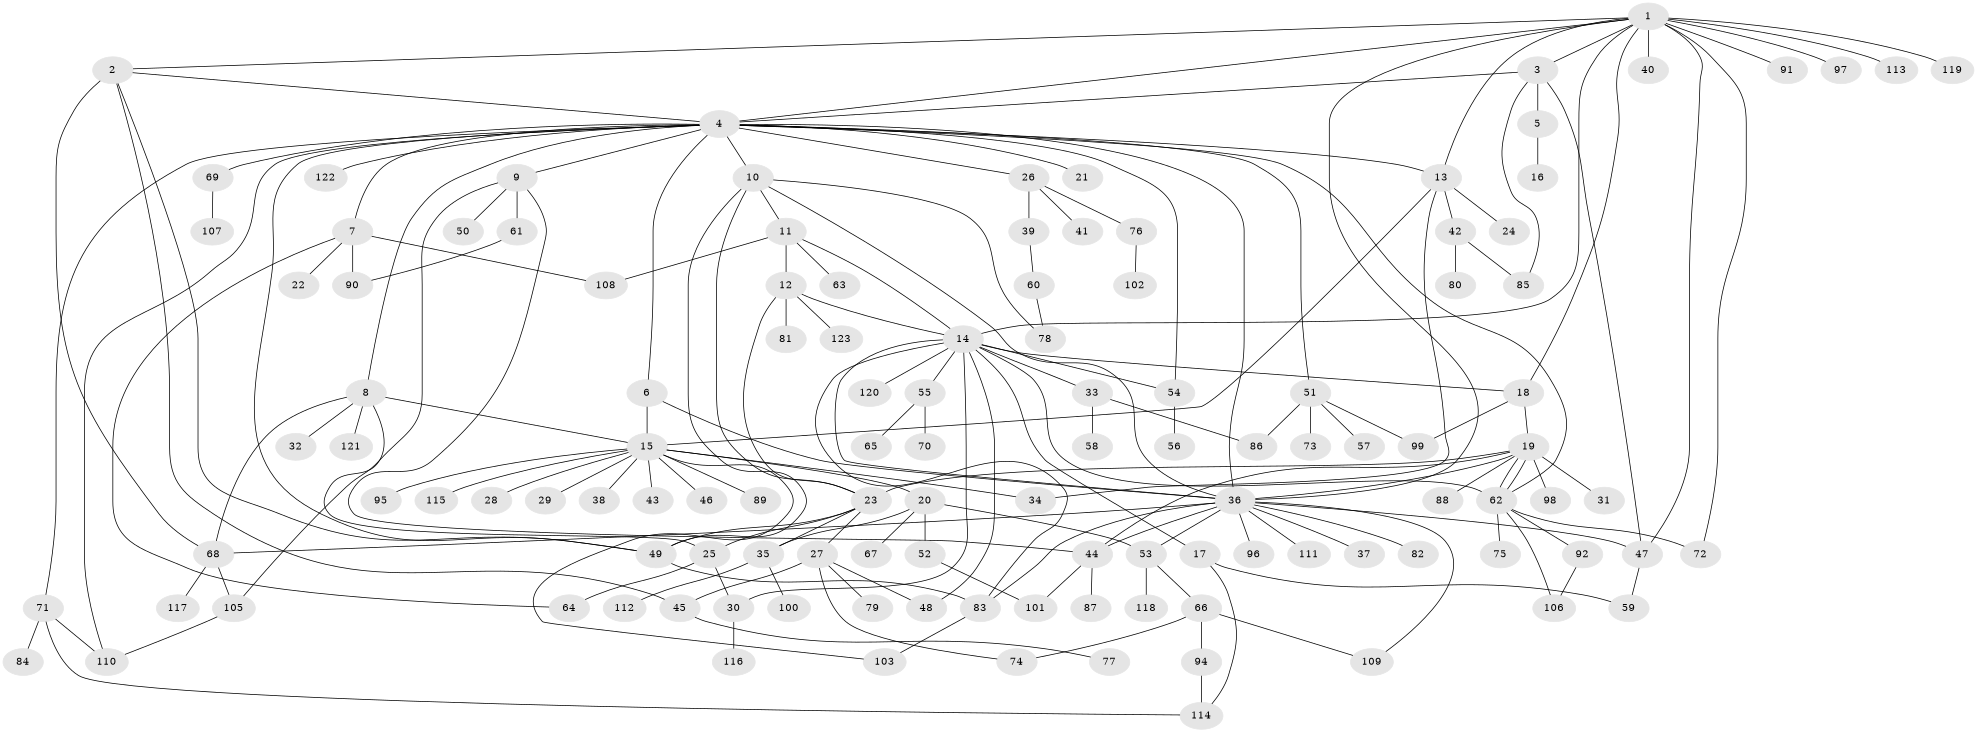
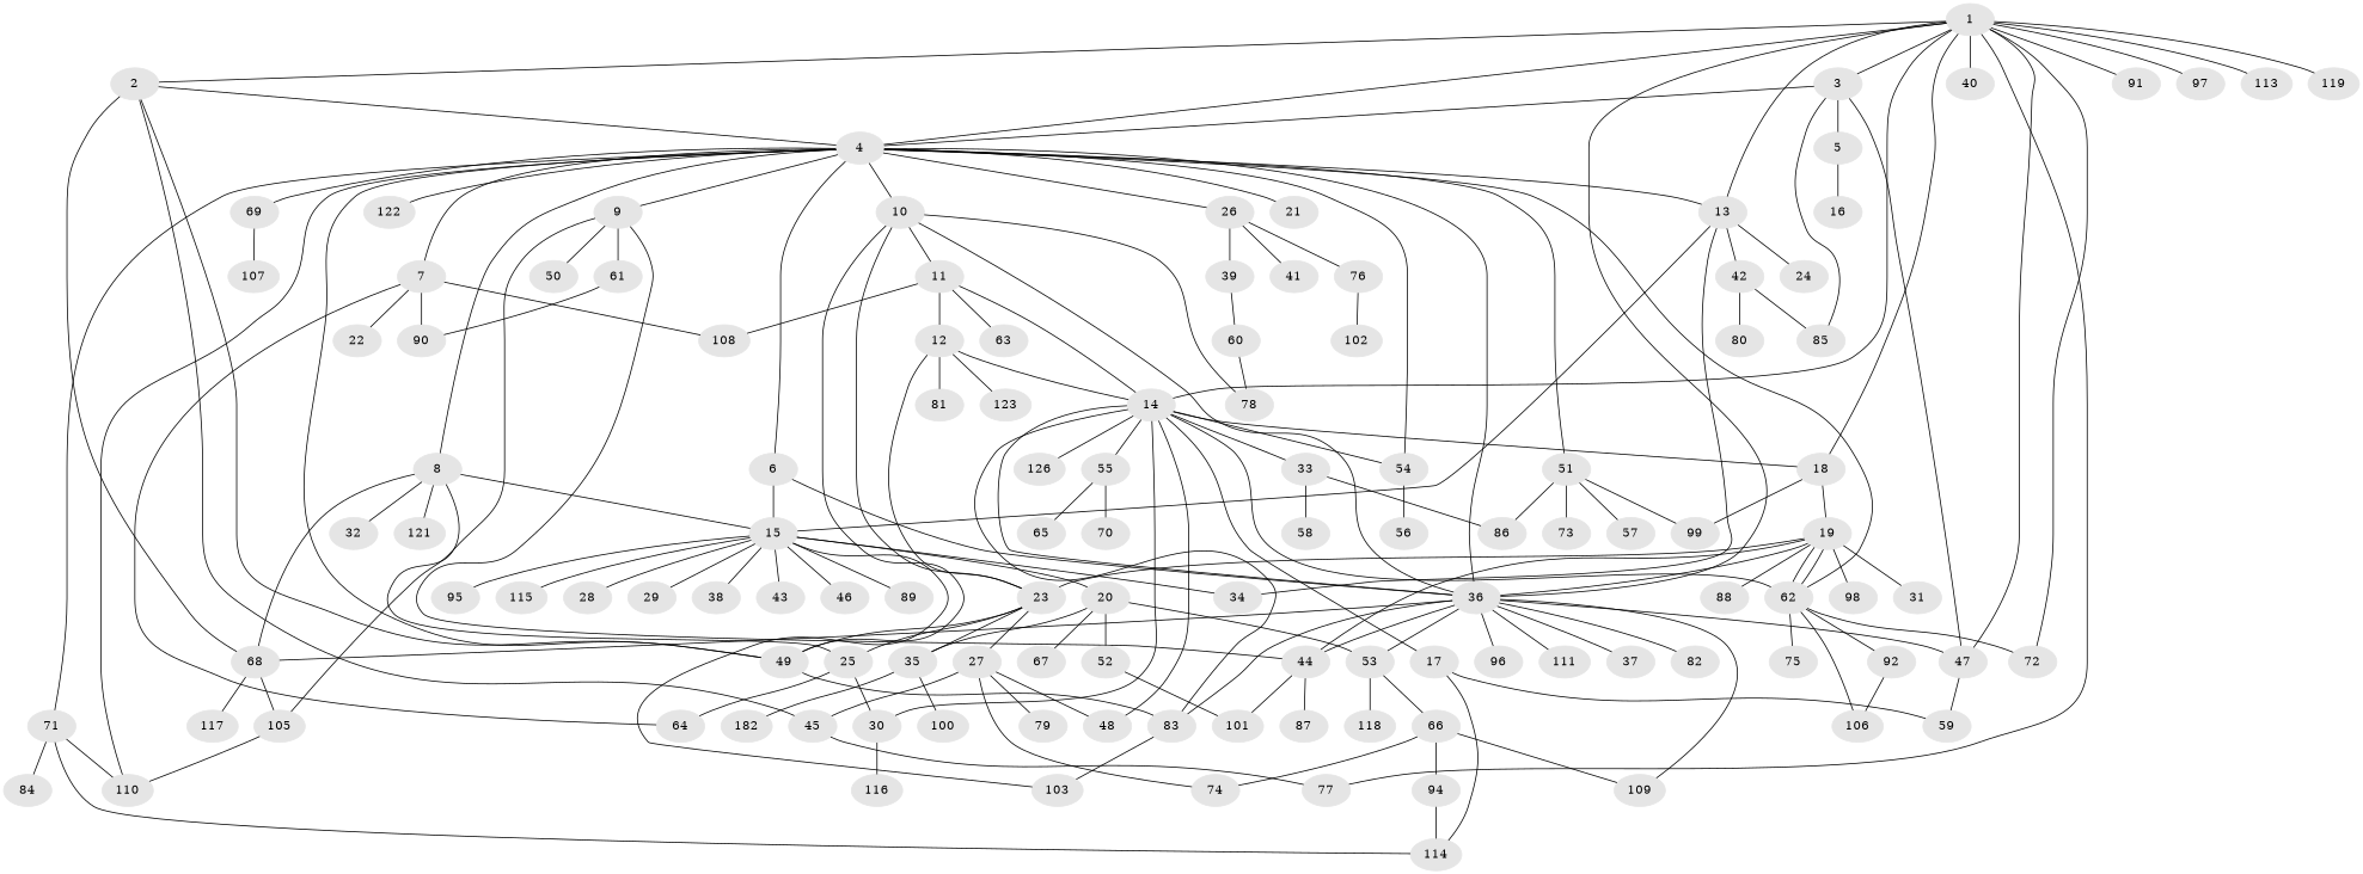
  graph {
    node [color=gray90 style=filled]
    1
    2
    3
    4
    13
    14
    18
    36
    40
    47
    72
    77
    91
    97
    113
    119
    45
    49
    68
    5
    85
    6
    7
    8
    9
    10
    21
    26
    51
    54
    62
    69
    71
    110
    122
    15
    24
    34
    42
    17
    30
    33
    48
    55
-   120
+   120 [label=126]
    83
    19
    99
    44
    53
    37
    82
    96
    109
    111
    59
    105
    117
    16
    22
    64
    90
    108
    25
    32
    121
    50
    61
    11
    23
    78
    39
    41
    76
    86
    57
    73
    56
    75
    92
    106
    107
    114
    84
    20
    28
    29
    38
    43
    46
    89
    95
    103
    115
    87
    101
    12
    63
    35
    27
    81
    123
    80
    116
    58
    65
    70
    52
    67
    31
    88
    98
    100
-   112
+   112 [label=182]
    66
    118
    79
    74
    60
    102
    94
    1 -- 2
    1 -- 3
    1 -- 4
    1 -- 13
    1 -- 14
    1 -- 18
    1 -- 36
    1 -- 40
    1 -- 47
    1 -- 72
+   1 -- 77
    1 -- 91
    1 -- 97
    1 -- 113
    1 -- 119
    2 -- 4
    2 -- 45
    2 -- 49
    2 -- 68
    3 -- 4
    3 -- 47
    3 -- 5
    3 -- 85
    4 -- 13
    4 -- 36
    4 -- 49
    4 -- 6
    4 -- 7
    4 -- 8
    4 -- 9
    4 -- 10
    4 -- 21
    4 -- 26
    4 -- 51
    4 -- 54
    4 -- 62
    4 -- 69
    4 -- 71
    4 -- 110
    4 -- 122
    13 -- 15
    13 -- 24
    13 -- 34
    13 -- 42
    14 -- 18
    14 -- 36
    14 -- 54
    14 -- 62
    14 -- 17
    14 -- 30
    14 -- 33
    14 -- 48
    14 -- 55
    14 -- 120
    14 -- 83
    18 -- 19
    18 -- 99
    36 -- 47
    36 -- 68
    36 -- 83
    36 -- 44
    36 -- 53
    36 -- 37
    36 -- 82
    36 -- 96
    36 -- 109
    36 -- 111
    47 -- 59
    45 -- 77
    49 -- 83
    68 -- 105
    68 -- 117
    5 -- 16
    6 -- 36
    6 -- 15
    7 -- 22
    7 -- 64
    7 -- 90
    7 -- 108
    8 -- 68
    8 -- 15
    8 -- 25
    8 -- 32
    8 -- 121
    9 -- 44
    9 -- 105
    9 -- 50
    9 -- 61
    10 -- 36
    10 -- 49
    10 -- 11
    10 -- 23
    10 -- 78
    26 -- 39
    26 -- 41
    26 -- 76
    51 -- 99
    51 -- 86
    51 -- 57
    51 -- 73
    54 -- 56
    62 -- 72
    62 -- 75
    62 -- 92
    62 -- 106
    69 -- 107
    71 -- 110
    71 -- 114
    71 -- 84
    15 -- 34
    15 -- 20
    15 -- 28
    15 -- 29
    15 -- 38
    15 -- 43
    15 -- 46
    15 -- 89
    15 -- 95
    15 -- 103
    15 -- 115
    42 -- 85
    42 -- 80
    17 -- 59
    17 -- 114
    30 -- 116
    33 -- 86
    33 -- 58
    55 -- 65
    55 -- 70
    83 -- 103
    19 -- 36
    19 -- 62
    19 -- 62
    19 -- 44
    19 -- 23
    19 -- 31
    19 -- 88
    19 -- 98
    44 -- 87
    44 -- 101
    53 -- 66
    53 -- 118
    105 -- 110
    25 -- 30
    25 -- 64
    61 -- 90
    11 -- 14
    11 -- 108
    11 -- 12
    11 -- 63
    23 -- 49
    23 -- 25
    23 -- 35
    23 -- 27
    39 -- 60
    76 -- 102
    92 -- 106
    20 -- 53
    20 -- 35
    20 -- 52
    20 -- 67
    12 -- 14
    12 -- 23
    12 -- 81
    12 -- 123
    35 -- 100
    35 -- 112
    27 -- 45
    27 -- 48
    27 -- 79
    27 -- 74
    52 -- 101
    66 -- 109
    66 -- 74
    66 -- 94
    60 -- 78
    94 -- 114
  }
